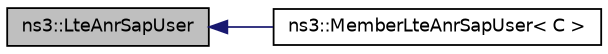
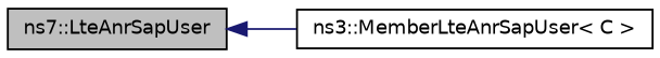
  digraph {
    rankdir=LR
    node [color=black fontname=Helvetica fontsize=10 shape=record style=filled]
-   n1 [fillcolor=grey75 fontcolor=black height=0.2 label="ns3::LteAnrSapUser" width=0.4]
+   n1 [fillcolor=grey75 fontcolor=black height=0.2 label="ns7::LteAnrSapUser" width=0.4]
    n2 [fillcolor=white height=0.2 label="ns3::MemberLteAnrSapUser\< C \>" width=0.4]
    n1 -> n2 [color=midnightblue dir=back fontname=Helvetica fontsize=10 labelfontname=Helvetica labelfontsize=10 style=solid]
  }
